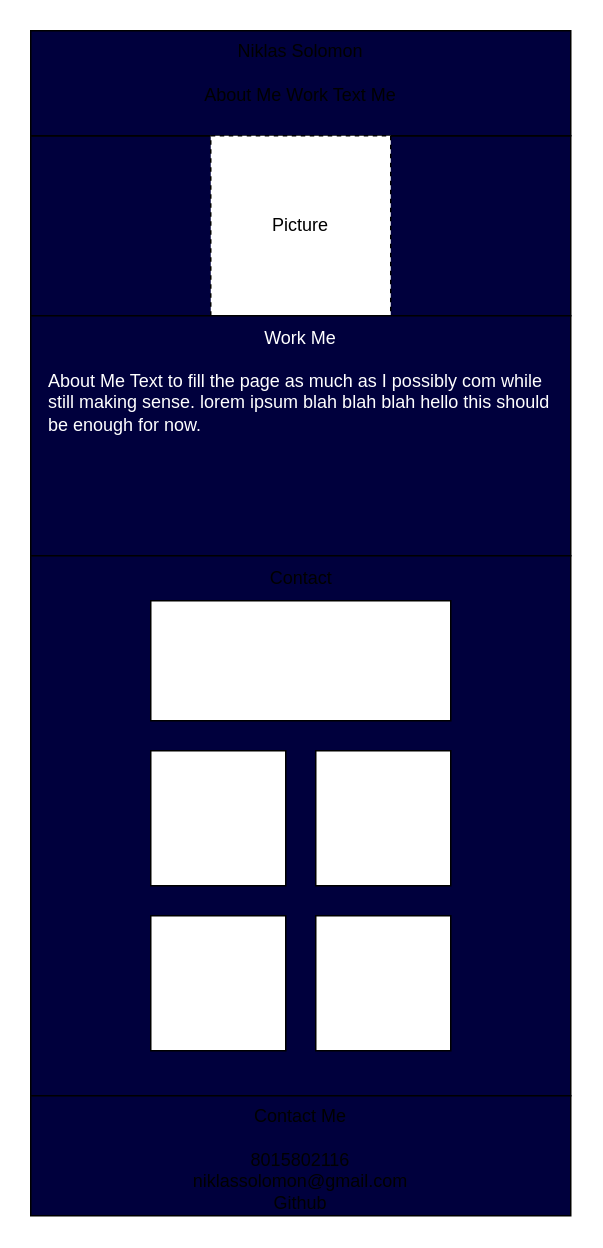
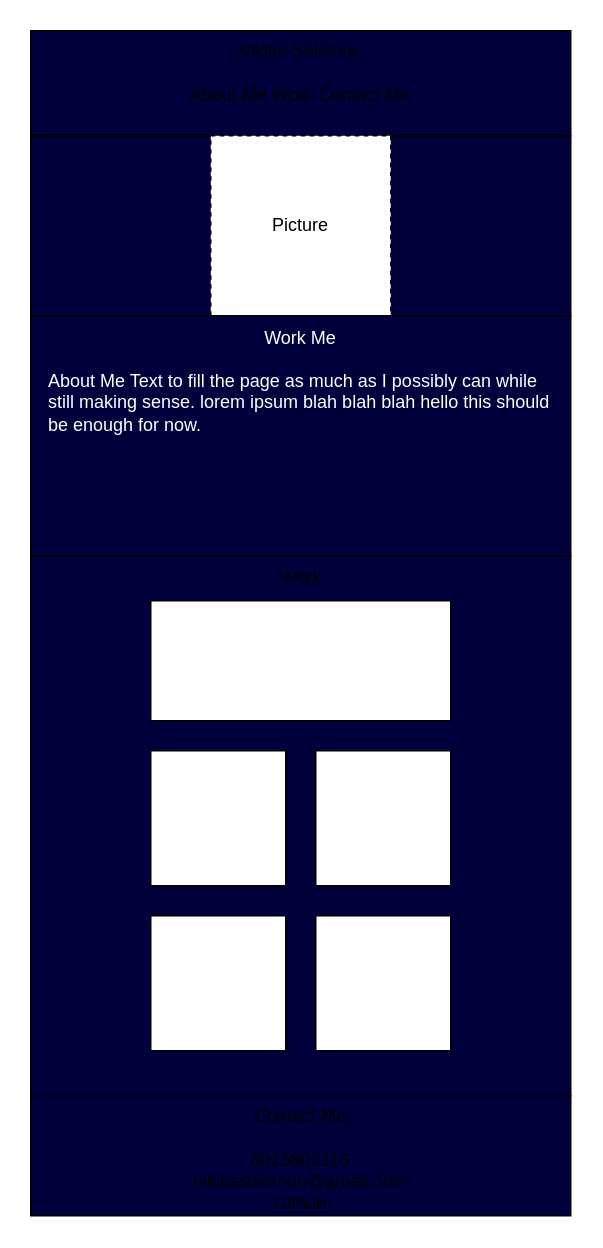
  <mxCell id="0" />
  <mxCell id="1" parent="0" />
  <mxCell id="2" value="" style="rounded=0;whiteSpace=wrap;html=1;fillColor=#00003D;" parent="1" vertex="1"><mxGeometry x="20" y="90" width="360" height="120" as="geometry" /></mxCell>
- <mxCell id="3" value="Niklas Solomon&lt;br&gt;&lt;br&gt;About Me Work Text Me&lt;br&gt;" style="rounded=0;whiteSpace=wrap;html=1;verticalAlign=top;fillColor=#00003D;" parent="1" vertex="1"><mxGeometry x="20" y="20" width="360" height="70" as="geometry" /></mxCell>
+ <mxCell id="3" value="Niklas Solomon&lt;br&gt;&lt;br&gt;About Me Work Contact Me&lt;br&gt;" style="rounded=0;whiteSpace=wrap;html=1;verticalAlign=top;fillColor=#00003D;" parent="1" vertex="1"><mxGeometry x="20" y="20" width="360" height="70" as="geometry" /></mxCell>
  <mxCell id="4" value="Picture" style="whiteSpace=wrap;html=1;aspect=fixed;dashed=1;" parent="1" vertex="1"><mxGeometry x="140" y="90" width="120" height="120" as="geometry" /></mxCell>
  <mxCell id="5" value="" style="rounded=0;whiteSpace=wrap;html=1;align=center;fillColor=#00003D;" parent="1" vertex="1"><mxGeometry x="20" y="210" width="360" height="160" as="geometry" /></mxCell>
  <mxCell id="6" value="" style="rounded=0;whiteSpace=wrap;html=1;horizontal=1;verticalAlign=top;fillColor=#00003D;" parent="1" vertex="1"><mxGeometry x="20" y="370" width="360" height="360" as="geometry" /></mxCell>
  <mxCell id="7" value="Contact Me&lt;br&gt;&lt;br&gt;8015802116&lt;br&gt;niklassolomon@gmail.com&lt;br&gt;Github" style="rounded=0;whiteSpace=wrap;html=1;verticalAlign=top;fillColor=#00003D;" parent="1" vertex="1"><mxGeometry x="20" y="730" width="360" height="80" as="geometry" /></mxCell>
- <mxCell id="8" value="Contact" style="text;html=1;strokeColor=none;fillColor=none;align=center;verticalAlign=middle;whiteSpace=wrap;rounded=0;" vertex="1" parent="1"><mxGeometry x="167.5" y="370" width="65" height="30" as="geometry" /></mxCell>
+ <mxCell id="8" value="Work" style="text;html=1;strokeColor=none;fillColor=none;align=center;verticalAlign=middle;whiteSpace=wrap;rounded=0;" vertex="1" parent="1"><mxGeometry x="167.5" y="370" width="65" height="30" as="geometry" /></mxCell>
  <mxCell id="9" value="" style="rounded=0;whiteSpace=wrap;html=1;" vertex="1" parent="1"><mxGeometry x="100" y="400" width="200" height="80" as="geometry" /></mxCell>
  <mxCell id="10" value="" style="whiteSpace=wrap;html=1;aspect=fixed;" vertex="1" parent="1"><mxGeometry x="100" y="500" width="90" height="90" as="geometry" /></mxCell>
  <mxCell id="11" value="" style="whiteSpace=wrap;html=1;aspect=fixed;" vertex="1" parent="1"><mxGeometry x="210" y="500" width="90" height="90" as="geometry" /></mxCell>
  <mxCell id="12" value="" style="whiteSpace=wrap;html=1;aspect=fixed;" vertex="1" parent="1"><mxGeometry x="100" y="610" width="90" height="90" as="geometry" /></mxCell>
  <mxCell id="13" value="" style="whiteSpace=wrap;html=1;aspect=fixed;" vertex="1" parent="1"><mxGeometry x="210" y="610" width="90" height="90" as="geometry" /></mxCell>
  <mxCell id="14" value="&lt;font color=&quot;#ffffff&quot;&gt;Work Me&lt;/font&gt;" style="text;html=1;strokeColor=none;fillColor=none;align=center;verticalAlign=middle;whiteSpace=wrap;rounded=0;fontColor=none;" vertex="1" parent="1"><mxGeometry x="170" y="210" width="60" height="30" as="geometry" /></mxCell>
- <mxCell id="15" value="About Me Text to fill the page as much as I possibly com while still making sense. lorem ipsum blah blah blah hello this should be enough for now." style="text;html=1;strokeColor=none;fillColor=none;align=left;verticalAlign=top;whiteSpace=wrap;rounded=0;fontColor=#FFFFFF;" vertex="1" parent="1"><mxGeometry x="30" y="240" width="340" height="120" as="geometry" /></mxCell>
+ <mxCell id="15" value="About Me Text to fill the page as much as I possibly can while still making sense. lorem ipsum blah blah blah hello this should be enough for now." style="text;html=1;strokeColor=none;fillColor=none;align=left;verticalAlign=top;whiteSpace=wrap;rounded=0;fontColor=#FFFFFF;" vertex="1" parent="1"><mxGeometry x="30" y="240" width="340" height="120" as="geometry" /></mxCell>
